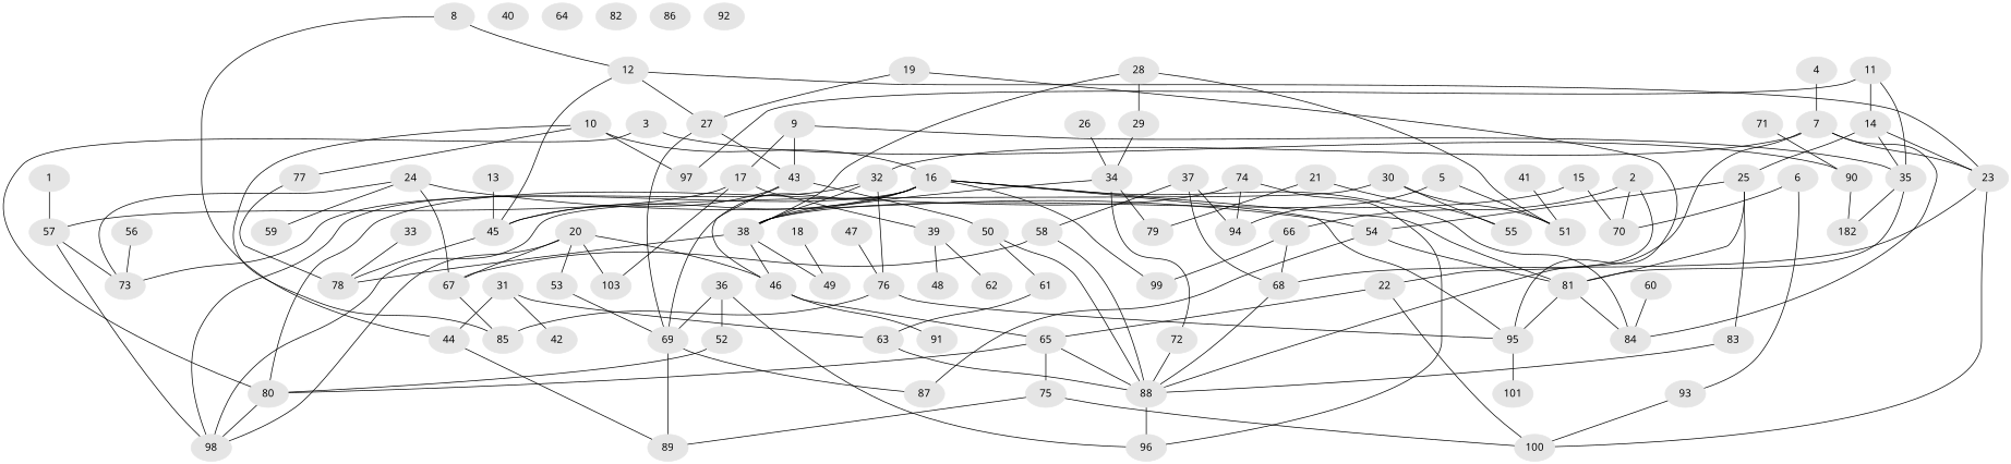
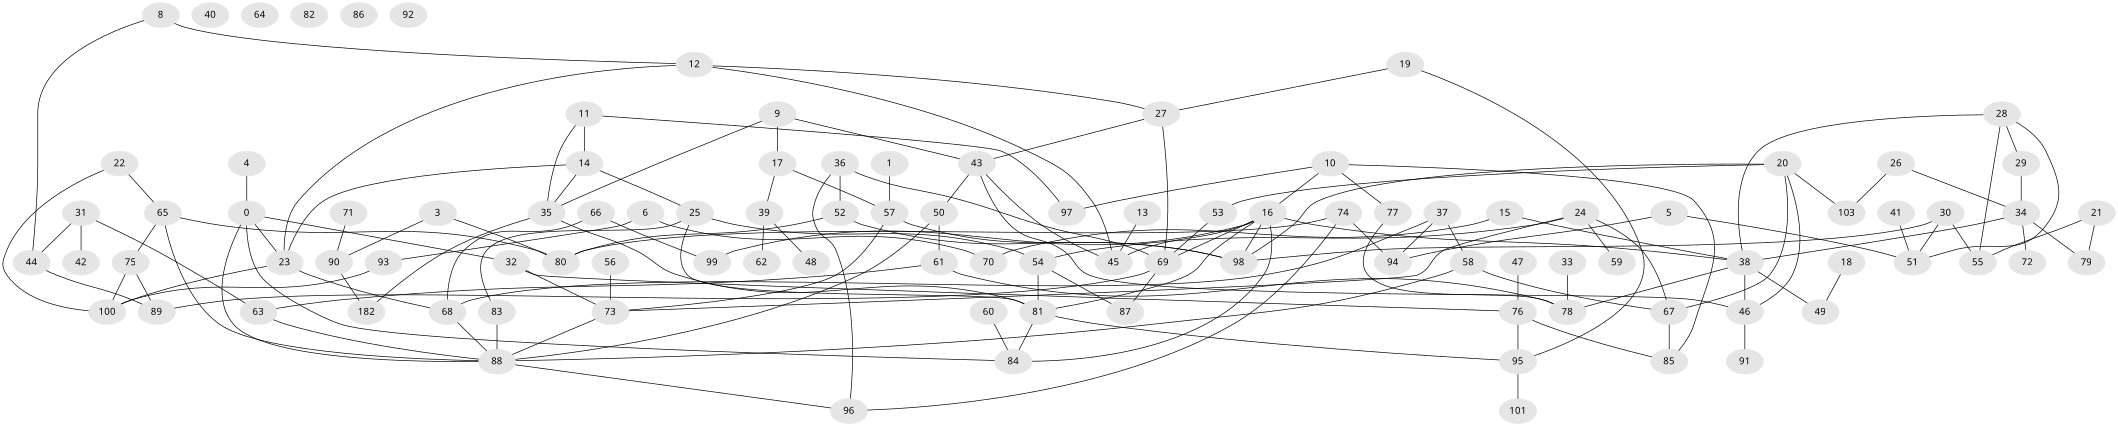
  graph {
    fontname="Noto Sans"
    node [color=gray90 fontname="Noto Sans" style=filled]
    edge [fontname="Noto Sans"]
    1
    57
    98
    73
-   2
    22
    66
    70
    100
    65
    99
    68
    3
    80
    90
    n16 [label=182]
    4
-   7
+   7 [label=0]
    23
    32
    84
    88
    5
    51
    94
    6
    93
    38
    76
    96
    8
    12
    44
    27
    45
    89
    9
    17
    35
    43
    39
    81
    46
    50
    10
    16
    77
    85
    97
    69
    95
    78
    11
    14
    25
    13
    54
    83
    15
    49
    87
    101
    48
    62
    18
    19
    20
    53
    67
    103
    91
    21
    55
    79
    24
    59
    26
    34
    72
    28
    29
    30
    31
    42
    63
    33
    36
    52
    75
    37
    58
    40
    41
    61
    47
    56
    60
    64
    71
    74
    82
    86
    92
    1 -- 57
    57 -- 98
    57 -- 73
-   2 -- 22
-   2 -- 66
-   2 -- 70
    22 -- 100
    22 -- 65
    66 -- 99
    66 -- 68
    65 -- 80
    65 -- 88
    65 -- 75
    68 -- 88
    3 -- 80
    3 -- 90
-   80 -- 98
+   52 -- 98
    90 -- n16
    4 -- 7
    7 -- 23
    7 -- 32
    7 -- 84
    7 -- 88
    23 -- 100
    23 -- 68
    32 -- 73
-   32 -- 38
    32 -- 76
    88 -- 96
    5 -- 51
    5 -- 94
    6 -- 70
    6 -- 93
    93 -- 100
    38 -- 46
    38 -- 78
    38 -- 49
    76 -- 85
    76 -- 95
    8 -- 12
    8 -- 44
    12 -- 23
    12 -- 27
    12 -- 45
    44 -- 89
    27 -- 43
    27 -- 69
    9 -- 17
    9 -- 35
    9 -- 43
    17 -- 57
    17 -- 39
    35 -- n16
    35 -- 81
    43 -- 45
    43 -- 46
    43 -- 50
    39 -- 48
    39 -- 62
    81 -- 84
    81 -- 95
-   46 -- 65
    46 -- 91
    50 -- 88
    50 -- 61
    10 -- 16
    10 -- 77
    10 -- 85
    10 -- 97
    16 -- 98
    16 -- 99
    16 -- 84
    16 -- 38
    16 -- 45
    16 -- 81
    16 -- 69
-   16 -- 95
    77 -- 78
    69 -- 89
    69 -- 87
    95 -- 101
    11 -- 35
    11 -- 97
    11 -- 14
    14 -- 23
    14 -- 35
    14 -- 25
    25 -- 81
    25 -- 54
    25 -- 83
    13 -- 45
    54 -- 81
    54 -- 87
    83 -- 88
    15 -- 70
    15 -- 38
    18 -- 49
    19 -- 27
    19 -- 95
    20 -- 98
    20 -- 46
    20 -- 53
    20 -- 67
    20 -- 103
    53 -- 69
    67 -- 85
    21 -- 55
    21 -- 79
    24 -- 73
    24 -- 54
    24 -- 67
    24 -- 59
-   17 -- 103
+   26 -- 103
    26 -- 34
    34 -- 38
    34 -- 79
    34 -- 72
-   72 -- 88
+   73 -- 88
    28 -- 51
    28 -- 38
+   28 -- 55
    28 -- 29
    29 -- 34
    30 -- 98
    30 -- 51
    30 -- 55
    31 -- 44
    31 -- 42
    31 -- 63
    63 -- 88
    33 -- 78
    36 -- 96
    36 -- 69
    36 -- 52
    52 -- 80
    75 -- 100
    75 -- 89
    37 -- 68
    37 -- 94
    37 -- 58
    58 -- 88
    58 -- 67
    41 -- 51
-   45 -- 78
+   61 -- 78
    61 -- 63
    47 -- 76
    56 -- 73
    60 -- 84
    71 -- 90
    74 -- 80
    74 -- 94
    74 -- 96
  }
